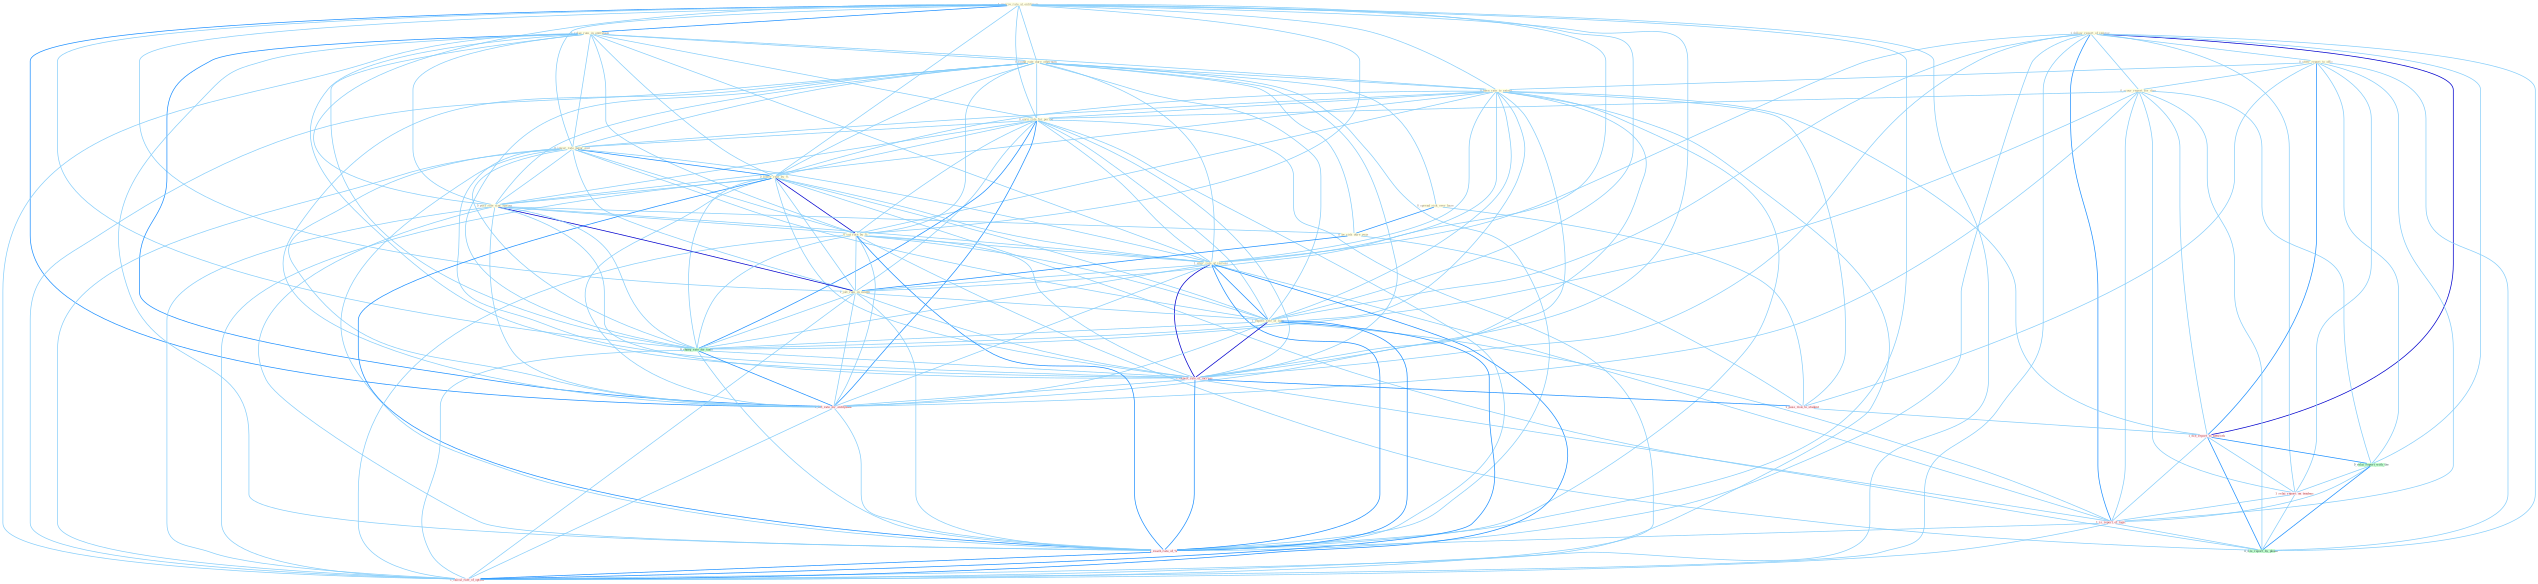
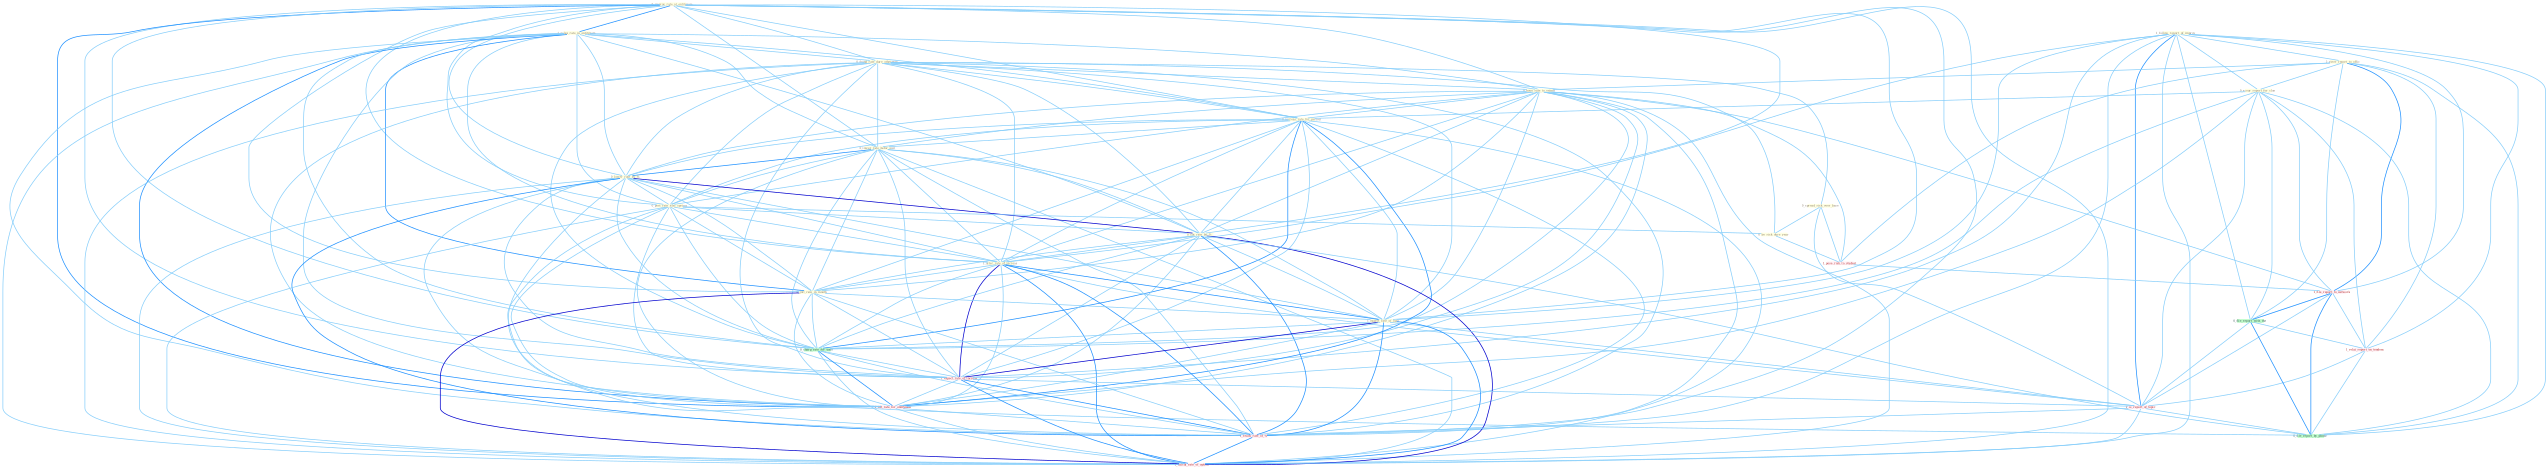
  graph {
    node [color="#ffffe0" fixedsize=true fontcolor="#8b7d6b" fontsize=4 shape=polygon style=filled]
    edge [color="#87cefa" w=1]
    "0_improv_rate_at_entitynam " [height=.06 width=.5]
    "0_spread_risk_over_base " [height=.06 width=.5]
    "1_follow_report_of_improv " [height=.06 width=.5]
    "0_steer_report_to_offic " [height=.06 width=.5]
    "1_relax_rate_in_entitynam " [height=.06 width=.5]
    "0_found_rate_dure_othernum " [height=.06 width=.5]
    "0_have_rate_to_extent " [height=.06 width=.5]
    "0_scour_report_for_clue " [height=.06 width=.5]
-   "0_earn_rate_for_period " [height=.06 width=.5]
+   "0_earn_rate_for_period " [height=.06 width=.5 label="0_increas_rate_for_period"]
    "0_lower_rate_befor_end " [height=.06 width=.5]
    "0_lower_rate_by_% " [height=.06 width=.5]
    "0_post_rate_sinc_spring " [height=.06 width=.5]
    "0_be_risk_dure_year " [height=.06 width=.5]
    "0_cut_rate_by_% " [height=.06 width=.5]
    "1_alter_rate_of_increas " [height=.06 width=.5]
    "0_jolt_rate_in_month " [height=.06 width=.5]
    "1_expect_rate_of_loan " [height=.06 width=.5]
    "1_pose_risk_to_student " [color="#fff0f5" fontcolor="#b22222" height=.06 width=.5]
    "1_file_report_to_network " [color="#fff0f5" fontcolor="#b22222" height=.06 width=.5]
    "1_expect_rate_of_increas " [color="#fff0f5" fontcolor="#b22222" height=.06 width=.5]
    "1_relai_report_on_tendenc " [color="#fff0f5" fontcolor="#b22222" height=.06 width=.5]
    "1_lift_rate_for_entitynam " [color="#fff0f5" fontcolor="#b22222" height=.06 width=.5]
    "1_is_report_of_topic " [color="#fff0f5" fontcolor="#b22222" height=.06 width=.5]
    "1_reach_rate_of_% " [color="#fff0f5" fontcolor="#b22222" height=.06 width=.5]
    "1_calcul_rate_of_option " [color="#fff0f5" fontcolor="#b22222" height=.06 width=.5]
    "0_charg_rate_for_time " [color="#BDFCC9" fontcolor="#2f4f4f" height=.06 width=.5]
-   "0_file_report_with_the " [color="#BDFCC9" fontcolor="#2f4f4f" height=.06 width=.5 label="0_relai_report_with_the"]
+   "0_file_report_with_the " [color="#BDFCC9" fontcolor="#2f4f4f" height=.06 width=.5]
    "0_file_report_by_phone " [color="#BDFCC9" fontcolor="#2f4f4f" height=.06 width=.5]
    subgraph sub_1 {
      "0_improv_rate_at_entitynam "
      "0_spread_risk_over_base "
      "1_follow_report_of_improv "
      "0_steer_report_to_offic "
      "1_relax_rate_in_entitynam "
      "0_found_rate_dure_othernum "
      "0_have_rate_to_extent "
      "0_scour_report_for_clue "
      "0_earn_rate_for_period "
      "0_lower_rate_befor_end "
      "0_lower_rate_by_% "
      "0_post_rate_sinc_spring "
      "0_be_risk_dure_year "
      "0_cut_rate_by_% "
      "1_alter_rate_of_increas "
      "0_jolt_rate_in_month "
      "1_expect_rate_of_loan "
    }
    subgraph sub_2 {
      "1_pose_risk_to_student "
      "1_file_report_to_network "
      "1_expect_rate_of_increas "
      "1_relai_report_on_tendenc "
      "1_lift_rate_for_entitynam "
      "1_is_report_of_topic "
      "1_reach_rate_of_% "
      "1_calcul_rate_of_option "
    }
    "0_improv_rate_at_entitynam " -- "1_relax_rate_in_entitynam " [color="#1e90ff" w=2]
    "0_improv_rate_at_entitynam " -- "0_found_rate_dure_othernum "
    "0_improv_rate_at_entitynam " -- "0_have_rate_to_extent "
    "0_improv_rate_at_entitynam " -- "0_earn_rate_for_period "
    "0_improv_rate_at_entitynam " -- "0_lower_rate_befor_end "
    "0_improv_rate_at_entitynam " -- "0_lower_rate_by_% "
    "0_improv_rate_at_entitynam " -- "0_post_rate_sinc_spring "
    "0_improv_rate_at_entitynam " -- "0_cut_rate_by_% "
    "0_improv_rate_at_entitynam " -- "1_alter_rate_of_increas "
    "0_improv_rate_at_entitynam " -- "0_jolt_rate_in_month "
    "0_improv_rate_at_entitynam " -- "1_expect_rate_of_loan "
    "0_improv_rate_at_entitynam " -- "1_expect_rate_of_increas "
    "0_improv_rate_at_entitynam " -- "1_lift_rate_for_entitynam " [color="#1e90ff" w=2]
    "0_improv_rate_at_entitynam " -- "1_reach_rate_of_% "
    "0_improv_rate_at_entitynam " -- "1_calcul_rate_of_option "
    "0_improv_rate_at_entitynam " -- "0_charg_rate_for_time "
-   "0_spread_risk_over_base " -- "0_be_risk_dure_year " [color="#1e90ff"]
+   "0_spread_risk_over_base " -- "0_be_risk_dure_year "
    "0_spread_risk_over_base " -- "1_pose_risk_to_student "
    "1_follow_report_of_improv " -- "0_steer_report_to_offic "
    "1_follow_report_of_improv " -- "0_scour_report_for_clue "
    "1_follow_report_of_improv " -- "1_alter_rate_of_increas "
    "1_follow_report_of_improv " -- "1_expect_rate_of_loan "
-   "1_follow_report_of_improv " -- "1_file_report_to_network " [color="#0000cd"]
+   "1_follow_report_of_improv " -- "1_file_report_to_network "
    "1_follow_report_of_improv " -- "1_expect_rate_of_increas "
    "1_follow_report_of_improv " -- "1_relai_report_on_tendenc "
    "1_follow_report_of_improv " -- "1_is_report_of_topic " [color="#1e90ff" w=2]
    "1_follow_report_of_improv " -- "1_reach_rate_of_% "
    "1_follow_report_of_improv " -- "1_calcul_rate_of_option "
    "1_follow_report_of_improv " -- "0_file_report_with_the "
    "1_follow_report_of_improv " -- "0_file_report_by_phone "
    "0_steer_report_to_offic " -- "0_have_rate_to_extent "
    "0_steer_report_to_offic " -- "0_scour_report_for_clue "
    "0_steer_report_to_offic " -- "1_pose_risk_to_student "
    "0_steer_report_to_offic " -- "1_file_report_to_network " [color="#1e90ff" w=2]
    "0_steer_report_to_offic " -- "1_relai_report_on_tendenc "
-   "0_steer_report_to_offic " -- "1_is_report_of_topic "
+   "0_spread_risk_over_base " -- "1_is_report_of_topic "
    "0_steer_report_to_offic " -- "0_file_report_with_the "
    "0_steer_report_to_offic " -- "0_file_report_by_phone "
    "1_relax_rate_in_entitynam " -- "0_found_rate_dure_othernum "
    "1_relax_rate_in_entitynam " -- "0_have_rate_to_extent "
    "1_relax_rate_in_entitynam " -- "0_earn_rate_for_period "
    "1_relax_rate_in_entitynam " -- "0_lower_rate_befor_end "
    "1_relax_rate_in_entitynam " -- "0_lower_rate_by_% "
    "1_relax_rate_in_entitynam " -- "0_post_rate_sinc_spring "
    "1_relax_rate_in_entitynam " -- "0_cut_rate_by_% "
    "1_relax_rate_in_entitynam " -- "1_alter_rate_of_increas "
-   "0_be_risk_dure_year " -- "0_jolt_rate_in_month " [color="#1e90ff" w=2]
+   "1_relax_rate_in_entitynam " -- "0_jolt_rate_in_month " [color="#1e90ff" w=2]
    "1_relax_rate_in_entitynam " -- "1_expect_rate_of_increas "
    "1_relax_rate_in_entitynam " -- "1_lift_rate_for_entitynam " [color="#1e90ff" w=2]
    "1_relax_rate_in_entitynam " -- "1_reach_rate_of_% "
    "1_relax_rate_in_entitynam " -- "1_calcul_rate_of_option "
    "1_relax_rate_in_entitynam " -- "0_charg_rate_for_time "
    "0_found_rate_dure_othernum " -- "0_spread_risk_over_base "
    "0_found_rate_dure_othernum " -- "0_have_rate_to_extent "
    "0_found_rate_dure_othernum " -- "0_earn_rate_for_period "
    "0_found_rate_dure_othernum " -- "0_lower_rate_befor_end "
    "0_found_rate_dure_othernum " -- "0_lower_rate_by_% "
    "0_found_rate_dure_othernum " -- "0_post_rate_sinc_spring "
    "0_found_rate_dure_othernum " -- "0_be_risk_dure_year "
    "0_found_rate_dure_othernum " -- "0_cut_rate_by_% "
    "0_found_rate_dure_othernum " -- "1_alter_rate_of_increas "
    "0_found_rate_dure_othernum " -- "1_expect_rate_of_loan "
    "0_found_rate_dure_othernum " -- "1_expect_rate_of_increas "
    "0_found_rate_dure_othernum " -- "1_lift_rate_for_entitynam "
    "0_found_rate_dure_othernum " -- "1_reach_rate_of_% "
    "0_found_rate_dure_othernum " -- "1_calcul_rate_of_option "
    "0_found_rate_dure_othernum " -- "0_charg_rate_for_time "
    "0_have_rate_to_extent " -- "0_earn_rate_for_period "
    "0_have_rate_to_extent " -- "0_lower_rate_befor_end "
    "0_have_rate_to_extent " -- "0_lower_rate_by_% "
    "0_have_rate_to_extent " -- "0_post_rate_sinc_spring "
    "0_have_rate_to_extent " -- "0_cut_rate_by_% "
    "0_have_rate_to_extent " -- "1_alter_rate_of_increas "
    "0_have_rate_to_extent " -- "0_jolt_rate_in_month "
    "0_have_rate_to_extent " -- "1_expect_rate_of_loan "
    "0_have_rate_to_extent " -- "1_pose_risk_to_student "
    "0_have_rate_to_extent " -- "1_file_report_to_network "
    "0_have_rate_to_extent " -- "1_expect_rate_of_increas "
    "0_have_rate_to_extent " -- "1_lift_rate_for_entitynam "
    "0_have_rate_to_extent " -- "1_reach_rate_of_% "
    "0_have_rate_to_extent " -- "1_calcul_rate_of_option "
    "0_have_rate_to_extent " -- "0_charg_rate_for_time "
    "0_scour_report_for_clue " -- "0_earn_rate_for_period "
    "0_scour_report_for_clue " -- "1_file_report_to_network "
    "0_scour_report_for_clue " -- "1_relai_report_on_tendenc "
    "0_scour_report_for_clue " -- "1_lift_rate_for_entitynam "
    "0_scour_report_for_clue " -- "1_is_report_of_topic "
    "0_scour_report_for_clue " -- "0_charg_rate_for_time "
    "0_scour_report_for_clue " -- "0_file_report_with_the "
    "0_scour_report_for_clue " -- "0_file_report_by_phone "
    "0_earn_rate_for_period " -- "0_lower_rate_befor_end "
    "0_earn_rate_for_period " -- "0_lower_rate_by_% "
    "0_earn_rate_for_period " -- "0_post_rate_sinc_spring "
    "0_earn_rate_for_period " -- "0_cut_rate_by_% "
    "0_earn_rate_for_period " -- "1_alter_rate_of_increas "
    "0_earn_rate_for_period " -- "0_jolt_rate_in_month "
    "0_earn_rate_for_period " -- "1_expect_rate_of_loan "
    "0_earn_rate_for_period " -- "1_expect_rate_of_increas "
    "0_earn_rate_for_period " -- "1_lift_rate_for_entitynam " [color="#1e90ff" w=2]
    "0_earn_rate_for_period " -- "1_reach_rate_of_% "
    "0_earn_rate_for_period " -- "1_calcul_rate_of_option "
    "0_earn_rate_for_period " -- "0_charg_rate_for_time " [color="#1e90ff" w=2]
    "0_lower_rate_befor_end " -- "0_lower_rate_by_% " [color="#1e90ff" w=2]
    "0_lower_rate_befor_end " -- "0_post_rate_sinc_spring "
    "0_lower_rate_befor_end " -- "0_cut_rate_by_% "
    "0_lower_rate_befor_end " -- "1_alter_rate_of_increas "
    "0_lower_rate_befor_end " -- "0_jolt_rate_in_month "
    "0_lower_rate_befor_end " -- "1_expect_rate_of_loan "
    "0_lower_rate_befor_end " -- "1_expect_rate_of_increas "
    "0_lower_rate_befor_end " -- "1_lift_rate_for_entitynam "
    "0_lower_rate_befor_end " -- "1_reach_rate_of_% "
    "0_lower_rate_befor_end " -- "1_calcul_rate_of_option "
    "0_lower_rate_befor_end " -- "0_charg_rate_for_time "
    "0_lower_rate_by_% " -- "0_post_rate_sinc_spring "
    "0_lower_rate_by_% " -- "0_cut_rate_by_% " [color="#0000cd" w=3]
    "0_lower_rate_by_% " -- "1_alter_rate_of_increas "
    "0_lower_rate_by_% " -- "0_jolt_rate_in_month "
    "0_lower_rate_by_% " -- "1_expect_rate_of_loan "
    "0_lower_rate_by_% " -- "1_expect_rate_of_increas "
    "0_lower_rate_by_% " -- "1_lift_rate_for_entitynam "
    "0_lower_rate_by_% " -- "1_reach_rate_of_% " [color="#1e90ff" w=2]
    "0_lower_rate_by_% " -- "1_calcul_rate_of_option "
    "0_lower_rate_by_% " -- "0_charg_rate_for_time "
    "0_lower_rate_by_% " -- "0_file_report_by_phone "
    "0_post_rate_sinc_spring " -- "0_be_risk_dure_year "
    "0_post_rate_sinc_spring " -- "0_cut_rate_by_% "
    "0_post_rate_sinc_spring " -- "1_alter_rate_of_increas "
-   "0_post_rate_sinc_spring " -- "0_jolt_rate_in_month " [color="#0000cd"]
+   "0_post_rate_sinc_spring " -- "0_jolt_rate_in_month "
    "0_post_rate_sinc_spring " -- "1_expect_rate_of_increas "
    "0_post_rate_sinc_spring " -- "1_lift_rate_for_entitynam "
    "0_post_rate_sinc_spring " -- "1_reach_rate_of_% "
    "0_post_rate_sinc_spring " -- "1_calcul_rate_of_option "
    "0_post_rate_sinc_spring " -- "0_charg_rate_for_time "
    "0_be_risk_dure_year " -- "1_pose_risk_to_student "
    "0_cut_rate_by_% " -- "1_alter_rate_of_increas "
    "0_cut_rate_by_% " -- "0_jolt_rate_in_month "
    "0_cut_rate_by_% " -- "1_expect_rate_of_loan "
    "0_cut_rate_by_% " -- "1_expect_rate_of_increas "
    "0_cut_rate_by_% " -- "1_lift_rate_for_entitynam "
    "0_cut_rate_by_% " -- "1_reach_rate_of_% " [color="#1e90ff" w=2]
-   "0_cut_rate_by_% " -- "1_calcul_rate_of_option "
+   "0_cut_rate_by_% " -- "1_calcul_rate_of_option " [color="#0000cd"]
    "0_cut_rate_by_% " -- "0_charg_rate_for_time "
    "0_cut_rate_by_% " -- "0_file_report_by_phone "
    "1_alter_rate_of_increas " -- "0_jolt_rate_in_month "
    "1_alter_rate_of_increas " -- "1_expect_rate_of_loan " [color="#1e90ff" w=2]
    "1_alter_rate_of_increas " -- "1_expect_rate_of_increas " [color="#0000cd" w=3]
    "1_alter_rate_of_increas " -- "1_lift_rate_for_entitynam "
    "1_alter_rate_of_increas " -- "1_is_report_of_topic "
    "1_alter_rate_of_increas " -- "1_reach_rate_of_% " [color="#1e90ff" w=2]
    "1_alter_rate_of_increas " -- "1_calcul_rate_of_option " [color="#1e90ff" w=2]
    "1_alter_rate_of_increas " -- "0_charg_rate_for_time "
    "0_jolt_rate_in_month " -- "1_expect_rate_of_loan "
    "0_jolt_rate_in_month " -- "1_expect_rate_of_increas "
    "0_jolt_rate_in_month " -- "1_lift_rate_for_entitynam "
    "0_jolt_rate_in_month " -- "1_reach_rate_of_% "
-   "0_jolt_rate_in_month " -- "1_calcul_rate_of_option "
+   "0_jolt_rate_in_month " -- "1_calcul_rate_of_option " [color="#0000cd"]
    "0_jolt_rate_in_month " -- "0_charg_rate_for_time "
    "1_expect_rate_of_loan " -- "1_expect_rate_of_increas " [color="#0000cd" w=3]
    "1_expect_rate_of_loan " -- "1_lift_rate_for_entitynam "
    "1_expect_rate_of_loan " -- "1_is_report_of_topic "
    "1_expect_rate_of_loan " -- "1_reach_rate_of_% " [color="#1e90ff" w=2]
    "1_expect_rate_of_loan " -- "1_calcul_rate_of_option " [color="#1e90ff" w=2]
    "1_expect_rate_of_loan " -- "0_charg_rate_for_time "
    "1_pose_risk_to_student " -- "1_file_report_to_network "
    "1_file_report_to_network " -- "1_relai_report_on_tendenc "
    "1_file_report_to_network " -- "1_is_report_of_topic "
    "1_file_report_to_network " -- "0_file_report_with_the " [color="#1e90ff" w=2]
    "1_file_report_to_network " -- "0_file_report_by_phone " [color="#1e90ff" w=2]
    "1_expect_rate_of_increas " -- "1_lift_rate_for_entitynam "
    "1_expect_rate_of_increas " -- "1_is_report_of_topic "
    "1_expect_rate_of_increas " -- "1_reach_rate_of_% " [color="#1e90ff" w=2]
-   "1_expect_rate_of_increas " -- "1_pose_risk_to_student " [color="#1e90ff" w=2]
+   "1_expect_rate_of_increas " -- "1_calcul_rate_of_option " [color="#1e90ff" w=2]
    "1_relai_report_on_tendenc " -- "1_is_report_of_topic "
    "1_relai_report_on_tendenc " -- "0_file_report_by_phone "
    "1_lift_rate_for_entitynam " -- "1_reach_rate_of_% "
    "1_lift_rate_for_entitynam " -- "1_calcul_rate_of_option "
    "1_is_report_of_topic " -- "1_reach_rate_of_% "
    "1_is_report_of_topic " -- "1_calcul_rate_of_option "
    "1_is_report_of_topic " -- "0_file_report_by_phone "
    "1_reach_rate_of_% " -- "1_calcul_rate_of_option " [color="#1e90ff" w=2]
    "0_charg_rate_for_time " -- "1_expect_rate_of_increas "
    "0_charg_rate_for_time " -- "1_lift_rate_for_entitynam " [color="#1e90ff" w=2]
    "0_charg_rate_for_time " -- "1_reach_rate_of_% "
    "0_charg_rate_for_time " -- "1_calcul_rate_of_option "
    "0_file_report_with_the " -- "1_relai_report_on_tendenc "
    "0_file_report_with_the " -- "1_is_report_of_topic "
    "0_file_report_with_the " -- "0_file_report_by_phone " [color="#1e90ff" w=2]
  }
